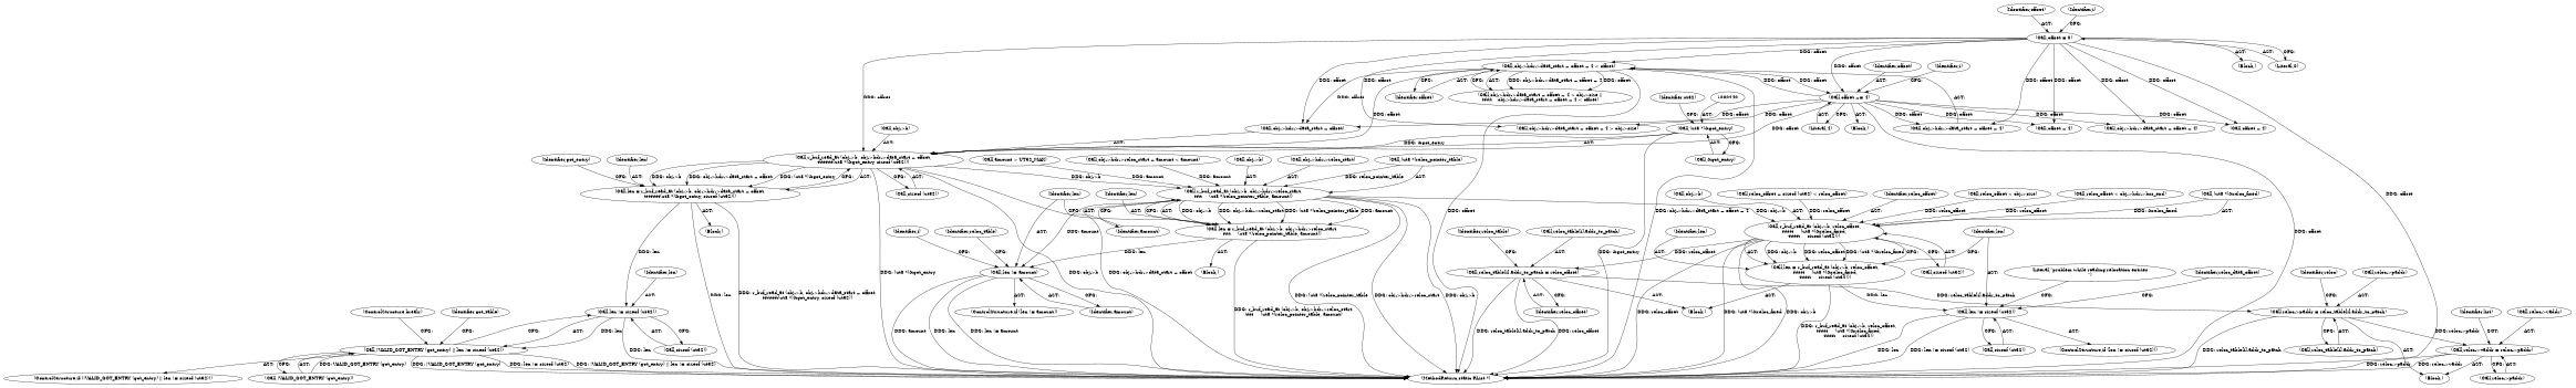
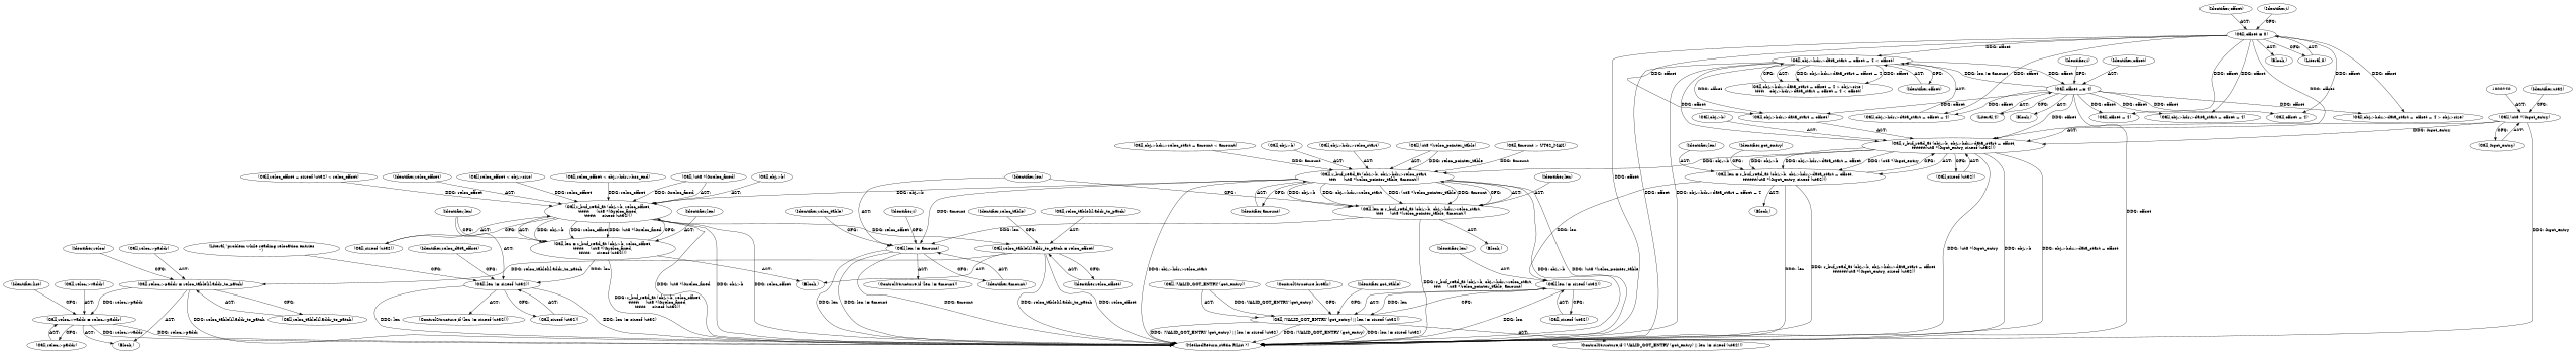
  digraph {
    n1 [label="(Call,r_buf_read_at (obj->b, obj->hdr->data_start + offset,\n\t\t\t\t\t\t\t\t(ut8 *)&got_entry, sizeof (ut32)))"]
    n2 [label="(Call,len = r_buf_read_at (obj->b, obj->hdr->data_start + offset,\n\t\t\t\t\t\t\t\t(ut8 *)&got_entry, sizeof (ut32)))"]
    n3 [label="(Call,r_buf_read_at (obj->b, obj->hdr->reloc_start,\n\t\t\t\t     (ut8 *)reloc_pointer_table, amount))"]
    n4 [label="(Call,sizeof (ut32))"]
    n5 [label="(MethodReturn,static RList *)"]
    n6 [label="(Call,len != sizeof (ut32))"]
    n7 [label="(Block,)"]
    n8 [label="(Call,len = r_buf_read_at (obj->b, obj->hdr->reloc_start,\n\t\t\t\t     (ut8 *)reloc_pointer_table, amount))"]
    n9 [label="(Call,len != amount)"]
    n10 [label="(Call,r_buf_read_at (obj->b, reloc_offset,\n\t\t\t\t\t\t     (ut8 *)&reloc_fixed,\n\t\t\t\t\t\t     sizeof (ut32)))"]
    n11 [label="(Identifier,amount)"]
    n12 [label="(Call,obj->hdr->data_start + offset + 4 < offset)"]
    n13 [label="(Call,offset += 4)"]
    n14 [label="(Identifier,offset)"]
    n15 [label="(Call,obj->hdr->data_start + offset)"]
    n16 [label="(Call,obj->hdr->data_start + offset + 4 > obj->size ||\n\t\t\t\t\t    obj->hdr->data_start + offset + 4 < offset)"]
    n17 [label="(Call,obj->hdr->data_start + offset + 4 > obj->size)"]
    n18 [label="(Call,obj->hdr->data_start + offset + 4)"]
    n19 [label="(Call,offset + 4)"]
    n20 [label="(Call,obj->hdr->data_start + offset + 4)"]
    n21 [label="(Call,offset + 4)"]
    n22 [label="(Literal,4)"]
    n23 [label="(Block,)"]
    n24 [label="(Call,offset = 0)"]
    n25 [label="(Block,)"]
    n26 [label="(Literal,0)"]
    n27 [label="(Call,(ut8 *)&got_entry)"]
    n28 [label="(Call,&got_entry)"]
    n29 [label="(Call,!VALID_GOT_ENTRY (got_entry) || len != sizeof (ut32))"]
    n30 [label="(Call,sizeof (ut32))"]
    n31 [label="(ControlStructure,if (!VALID_GOT_ENTRY (got_entry) || len != sizeof (ut32)))"]
    n32 [label="(Call,!VALID_GOT_ENTRY (got_entry))"]
    n33 [label="(Block,)"]
    n34 [label="(ControlStructure,if (len != amount))"]
    n35 [label="(Identifier,amount)"]
    n36 [label="(Call,len = r_buf_read_at (obj->b, reloc_offset,\n\t\t\t\t\t\t     (ut8 *)&reloc_fixed,\n\t\t\t\t\t\t     sizeof (ut32)))"]
    n37 [label="(Call,reloc_table[i].addr_to_patch = reloc_offset)"]
    n38 [label="(Call,sizeof (ut32))"]
    n39 [label="(Call,len != sizeof (ut32))"]
    n40 [label="(Block,)"]
    n41 [label="(Call,reloc->paddr = reloc_table[i].addr_to_patch)"]
    n42 [label="(Identifier,reloc_offset)"]
    n43 [label="(ControlStructure,if (len != sizeof (ut32)))"]
    n44 [label="(Call,sizeof (ut32))"]
    n45 [label="(Call,reloc->vaddr = reloc->paddr)"]
    n46 [label="(Block,)"]
    n47 [label="(Call,reloc_table[i].addr_to_patch)"]
    n48 [label="(Call,reloc->paddr)"]
    n49 [label="(Identifier,len)"]
    n50 [label="(Identifier,len)"]
    n51 [label="(Call,(ut8 *)reloc_pointer_table)"]
    n52 [label="(Identifier,reloc_table)"]
    n53 [label="(Identifier,len)"]
    n54 [label="(Call,obj->b)"]
    n55 [label="(ControlStructure,break;)"]
    n56 [label="(Identifier,len)"]
    n57 [label="(Identifier,len)"]
    n58 [label="(Call,reloc->vaddr)"]
    n59 [label="(Identifier,ut32)"]
    n60 [label="(Identifier,len)"]
    n61 [label="(Identifier,offset)"]
    n62 [label="(Call,reloc->paddr)"]
    n63 [label="(Identifier,list)"]
    n64 [label="(Call,reloc_offset + sizeof (ut32) < reloc_offset)"]
    n65 [label="(Literal,\"problem while reading relocation entries\n\")"]
    n66 [label="(Identifier,reloc)"]
    n67 [label="(Identifier,i)"]
    n68 [label="(Identifier,got_table)"]
    n69 [label="(Call,amount > UT32_MAX)"]
    n70 [label="(Identifier,reloc_offset)"]
    n71 [label="(Call,reloc_offset < obj->size)"]
    n72 [label="(Call,reloc_table[i].addr_to_patch)"]
    n73 [label="(Call,obj->b)"]
    n74 [label="(Identifier,offset)"]
    n75 [label="(Identifier,i)"]
    n76 [label="(Identifier,got_entry)"]
    n77 [label="(Call,reloc_offset < obj->hdr->bss_end)"]
    n78 [label="(Identifier,i)"]
    n79 [label="(Call,(ut8 *)&reloc_fixed)"]
    n80 [label="(Call,obj->hdr->reloc_start + amount < amount)"]
    n81 [label="(Call,obj->b)"]
    n82 [label="(Identifier,reloc_table)"]
    n83 [label="(Call,obj->hdr->reloc_start)"]
    n84 [label="(Identifier,reloc_data_offset)"]
    1000240
    n1 -> n2 [label="AST: "]
    n1 -> n2 [label="DDG: obj->b"]
    n1 -> n2 [label="DDG: obj->hdr->data_start + offset"]
    n1 -> n2 [label="DDG: (ut8 *)&got_entry"]
    n1 -> n3 [label="DDG: obj->b"]
    n1 -> n4 [label="CFG: "]
    n1 -> n5 [label="DDG: (ut8 *)&got_entry"]
    n1 -> n5 [label="DDG: obj->b"]
    n1 -> n5 [label="DDG: obj->hdr->data_start + offset"]
    n2 -> n1 [label="CFG: "]
    n2 -> n5 [label="DDG: len"]
    n2 -> n5 [label="DDG: r_buf_read_at (obj->b, obj->hdr->data_start + offset,\n\t\t\t\t\t\t\t\t(ut8 *)&got_entry, sizeof (ut32))"]
    n2 -> n6 [label="DDG: len"]
    n2 -> n7 [label="AST: "]
    n3 -> n5 [label="DDG: obj->b"]
    n3 -> n5 [label="DDG: (ut8 *)reloc_pointer_table"]
    n3 -> n5 [label="DDG: obj->hdr->reloc_start"]
    n3 -> n8 [label="AST: "]
    n3 -> n8 [label="DDG: obj->b"]
    n3 -> n8 [label="DDG: obj->hdr->reloc_start"]
    n3 -> n8 [label="DDG: (ut8 *)reloc_pointer_table"]
    n3 -> n8 [label="DDG: amount"]
    n3 -> n9 [label="DDG: amount"]
    n3 -> n10 [label="DDG: obj->b"]
    n3 -> n11 [label="CFG: "]
    n4 -> n1 [label="AST: "]
    n6 -> n5 [label="DDG: len"]
    n6 -> n29 [label="AST: "]
    n6 -> n29 [label="DDG: len"]
    n6 -> n30 [label="CFG: "]
    n8 -> n3 [label="CFG: "]
    n8 -> n5 [label="DDG: r_buf_read_at (obj->b, obj->hdr->reloc_start,\n\t\t\t\t     (ut8 *)reloc_pointer_table, amount)"]
    n8 -> n9 [label="DDG: len"]
    n8 -> n33 [label="AST: "]
    n9 -> n5 [label="DDG: len != amount"]
    n9 -> n5 [label="DDG: amount"]
    n9 -> n5 [label="DDG: len"]
    n9 -> n34 [label="AST: "]
    n9 -> n35 [label="CFG: "]
    n10 -> n5 [label="DDG: (ut8 *)&reloc_fixed"]
    n10 -> n5 [label="DDG: obj->b"]
    n10 -> n5 [label="DDG: reloc_offset"]
    n10 -> n36 [label="AST: "]
    n10 -> n36 [label="DDG: obj->b"]
    n10 -> n36 [label="DDG: reloc_offset"]
    n10 -> n36 [label="DDG: (ut8 *)&reloc_fixed"]
    n10 -> n37 [label="DDG: reloc_offset"]
    n10 -> n38 [label="CFG: "]
    n11 -> n3 [label="AST: "]
    n12 -> n1 [label="DDG: offset"]
    n12 -> n5 [label="DDG: offset"]
    n12 -> n5 [label="DDG: obj->hdr->data_start + offset + 4"]
    n12 -> n13 [label="DDG: offset"]
    n12 -> n14 [label="CFG: "]
    n12 -> n15 [label="DDG: offset"]
    n12 -> n16 [label="AST: "]
    n12 -> n16 [label="DDG: obj->hdr->data_start + offset + 4"]
    n12 -> n16 [label="DDG: offset"]
    n13 -> n1 [label="DDG: offset"]
    n13 -> n5 [label="DDG: offset"]
-   n13 -> n12 [label="DDG: offset"]
+   n13 -> n12 [label="DDG: len != amount"]
    n13 -> n15 [label="DDG: offset"]
    n13 -> n17 [label="DDG: offset"]
    n13 -> n18 [label="DDG: offset"]
    n13 -> n19 [label="DDG: offset"]
    n13 -> n20 [label="DDG: offset"]
    n13 -> n21 [label="DDG: offset"]
    n13 -> n22 [label="CFG: "]
    n13 -> n23 [label="AST: "]
    n14 -> n12 [label="AST: "]
    n15 -> n1 [label="AST: "]
    n16 -> n12 [label="CFG: "]
    n18 -> n12 [label="AST: "]
    n22 -> n13 [label="AST: "]
    n24 -> n1 [label="DDG: offset"]
    n24 -> n5 [label="DDG: offset"]
    n24 -> n12 [label="DDG: offset"]
-   n24 -> n13 [label="DDG: offset"]
    n24 -> n15 [label="DDG: offset"]
    n24 -> n17 [label="DDG: offset"]
    n24 -> n18 [label="DDG: offset"]
    n24 -> n19 [label="DDG: offset"]
    n24 -> n20 [label="DDG: offset"]
    n24 -> n21 [label="DDG: offset"]
    n24 -> n25 [label="AST: "]
    n24 -> n26 [label="CFG: "]
    n26 -> n24 [label="AST: "]
    n27 -> n1 [label="AST: "]
    n27 -> n1 [label="DDG: &got_entry"]
    n27 -> n5 [label="DDG: &got_entry"]
    n27 -> n28 [label="CFG: "]
    n28 -> n27 [label="AST: "]
    n29 -> n5 [label="DDG: len != sizeof (ut32)"]
    n29 -> n5 [label="DDG: !VALID_GOT_ENTRY (got_entry) || len != sizeof (ut32)"]
    n29 -> n5 [label="DDG: !VALID_GOT_ENTRY (got_entry)"]
    n29 -> n6 [label="CFG: "]
    n29 -> n31 [label="AST: "]
-   n29 -> n32 [label="CFG: "]
    n30 -> n6 [label="AST: "]
    n32 -> n29 [label="AST: "]
    n32 -> n29 [label="DDG: VALID_GOT_ENTRY (got_entry)"]
    n35 -> n9 [label="AST: "]
    n36 -> n5 [label="DDG: r_buf_read_at (obj->b, reloc_offset,\n\t\t\t\t\t\t     (ut8 *)&reloc_fixed,\n\t\t\t\t\t\t     sizeof (ut32))"]
    n36 -> n10 [label="CFG: "]
    n36 -> n39 [label="DDG: len"]
    n36 -> n40 [label="AST: "]
    n37 -> n5 [label="DDG: reloc_table[i].addr_to_patch"]
    n37 -> n5 [label="DDG: reloc_offset"]
    n37 -> n40 [label="AST: "]
    n37 -> n41 [label="DDG: reloc_table[i].addr_to_patch"]
    n37 -> n42 [label="CFG: "]
    n38 -> n10 [label="AST: "]
    n39 -> n5 [label="DDG: len"]
    n39 -> n5 [label="DDG: len != sizeof (ut32)"]
    n39 -> n43 [label="AST: "]
    n39 -> n44 [label="CFG: "]
    n41 -> n5 [label="DDG: reloc_table[i].addr_to_patch"]
    n41 -> n45 [label="DDG: reloc->paddr"]
    n41 -> n46 [label="AST: "]
    n41 -> n47 [label="CFG: "]
    n42 -> n37 [label="AST: "]
    n44 -> n39 [label="AST: "]
    n45 -> n5 [label="DDG: reloc->paddr"]
    n45 -> n5 [label="DDG: reloc->vaddr"]
    n45 -> n46 [label="AST: "]
    n45 -> n48 [label="CFG: "]
    n47 -> n41 [label="AST: "]
    n48 -> n45 [label="AST: "]
    n49 -> n2 [label="AST: "]
    n50 -> n36 [label="CFG: "]
    n50 -> n39 [label="AST: "]
    n51 -> n3 [label="AST: "]
    n51 -> n3 [label="DDG: reloc_pointer_table"]
    n52 -> n37 [label="CFG: "]
    n53 -> n8 [label="CFG: "]
    n53 -> n9 [label="AST: "]
    n54 -> n10 [label="AST: "]
    n55 -> n29 [label="CFG: "]
    n56 -> n8 [label="AST: "]
    n57 -> n36 [label="AST: "]
    n58 -> n45 [label="AST: "]
    n59 -> n27 [label="CFG: "]
    n60 -> n6 [label="AST: "]
    n61 -> n24 [label="AST: "]
    n62 -> n41 [label="AST: "]
-   n63 -> n45 [label="GOT: "]
+   n63 -> n45 [label="CFG: "]
    n64 -> n10 [label="DDG: reloc_offset"]
    n65 -> n39 [label="CFG: "]
    n66 -> n41 [label="CFG: "]
    n67 -> n9 [label="CFG: "]
    n68 -> n29 [label="CFG: "]
    n69 -> n3 [label="DDG: amount"]
    n70 -> n10 [label="AST: "]
    n71 -> n10 [label="DDG: reloc_offset"]
    n72 -> n37 [label="AST: "]
    n73 -> n1 [label="AST: "]
    n74 -> n13 [label="AST: "]
    n75 -> n13 [label="CFG: "]
    n76 -> n2 [label="CFG: "]
    n77 -> n10 [label="DDG: reloc_offset"]
    n78 -> n24 [label="CFG: "]
    n79 -> n10 [label="AST: "]
    n79 -> n10 [label="DDG: &reloc_fixed"]
    n80 -> n3 [label="DDG: amount"]
    n81 -> n3 [label="AST: "]
    n82 -> n9 [label="CFG: "]
    n83 -> n3 [label="AST: "]
    n84 -> n39 [label="CFG: "]
    1000240 -> n27 [label="AST: "]
  }
